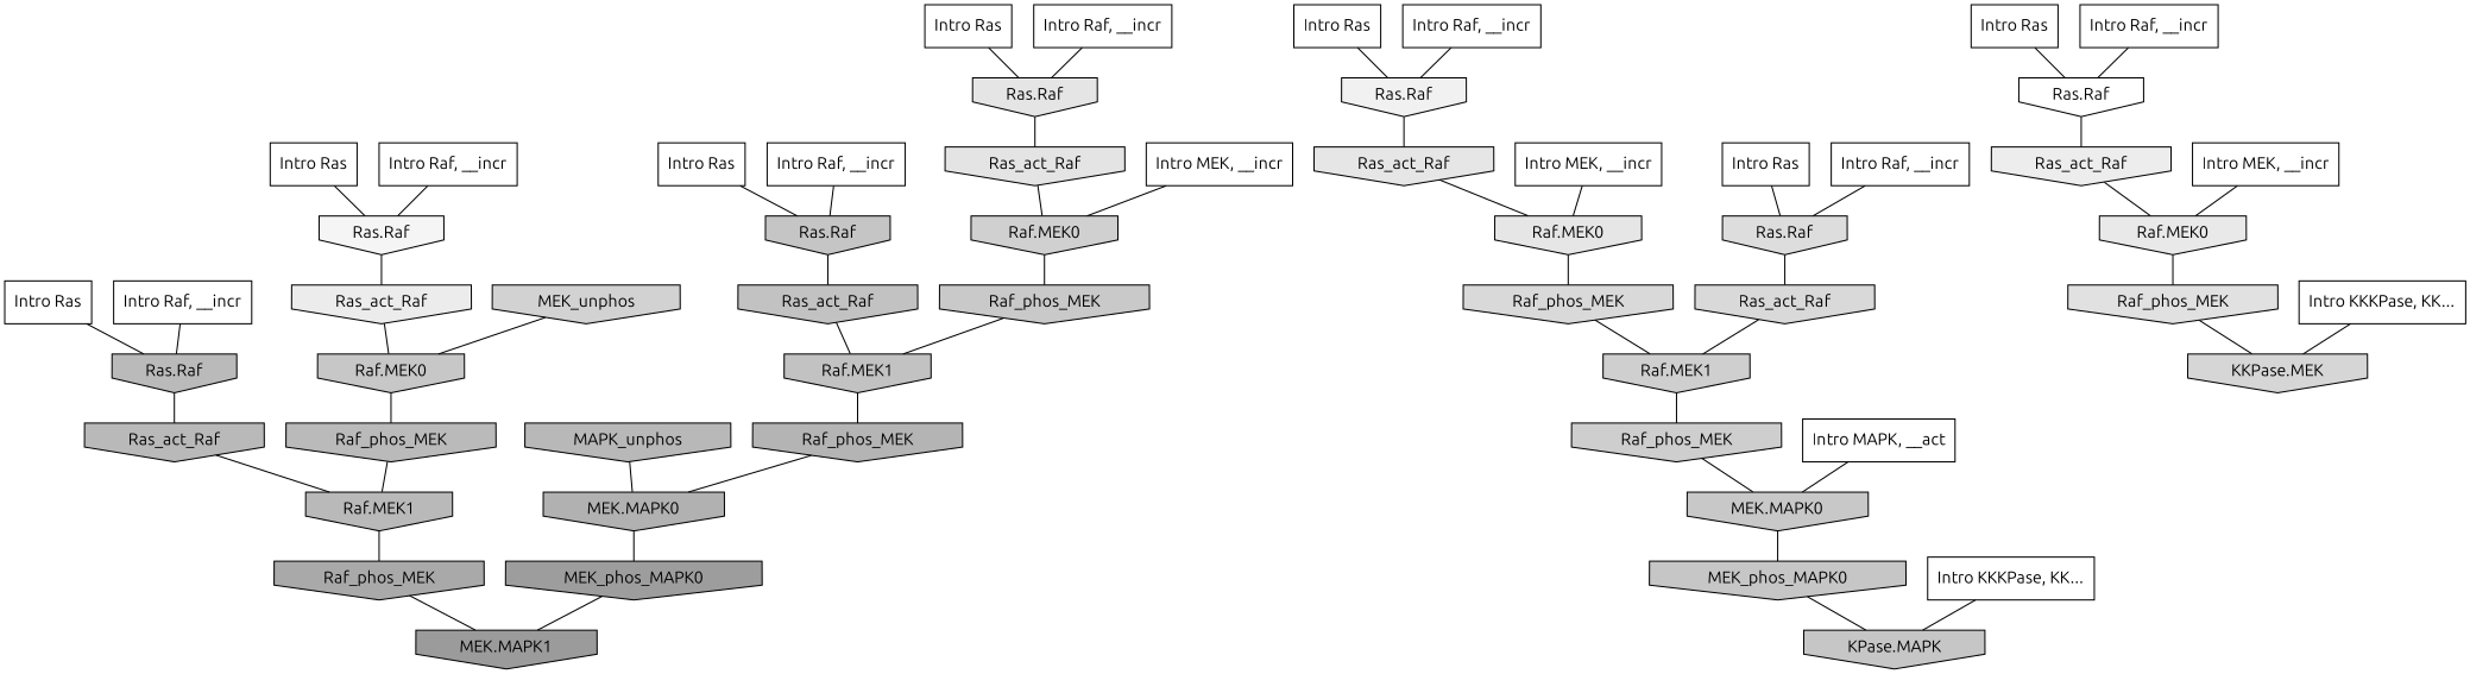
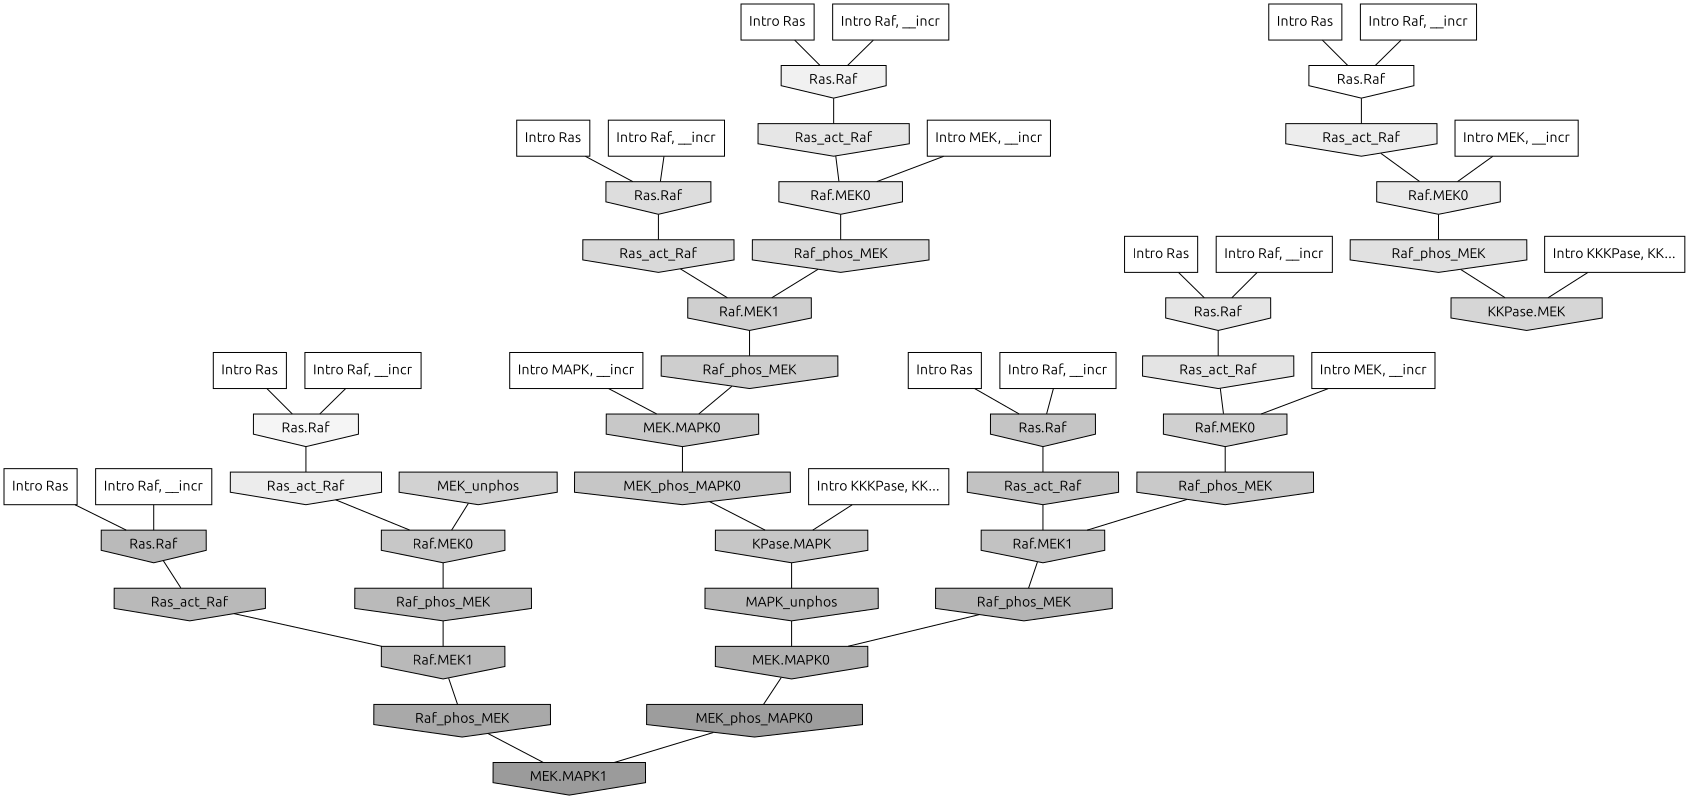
  digraph {
    fontname=Ubuntu
    rankdir=TB
    ranksep=0.30
    node [fillcolor="0.000 0.000 1.000" fontname=Ubuntu shape=invhouse style=filled]
    edge [color="0.000 0.000 0.000" dir=none fontname=Ubuntu]
    n1 [label="Intro Ras" shape=rectangle]
    n2 [fillcolor="0.000 0.000 0.728" label="Ras.Raf"]
    n3 [fillcolor="0.000 0.000 0.726" label=Ras_act_Raf]
    n4 [label="Intro Ras" shape=rectangle]
    n5 [fillcolor="0.000 0.000 0.942" label="Ras.Raf"]
    n6 [fillcolor="0.000 0.000 0.901" label=Ras_act_Raf]
    n7 [label="Intro Ras" shape=rectangle]
    n8 [label="Ras.Raf"]
    n9 [fillcolor="0.000 0.000 0.927" label=Ras_act_Raf]
    n10 [label="Intro Ras" shape=rectangle]
    n11 [fillcolor="0.000 0.000 0.960" label="Ras.Raf"]
    n12 [fillcolor="0.000 0.000 0.924" label=Ras_act_Raf]
    n13 [label="Intro Ras" shape=rectangle]
    n14 [fillcolor="0.000 0.000 0.895" label="Ras.Raf"]
    n15 [fillcolor="0.000 0.000 0.891" label=Ras_act_Raf]
    n16 [label="Intro Ras" shape=rectangle]
    n17 [fillcolor="0.000 0.000 0.772" label="Ras.Raf"]
    n18 [fillcolor="0.000 0.000 0.758" label=Ras_act_Raf]
    n19 [label="Intro Ras" shape=rectangle]
    n20 [fillcolor="0.000 0.000 0.867" label="Ras.Raf"]
    n21 [fillcolor="0.000 0.000 0.850" label=Ras_act_Raf]
    n22 [label="Intro Raf, __incr" shape=rectangle]
    n23 [label="Intro Raf, __incr" shape=rectangle]
    n24 [label="Intro Raf, __incr" shape=rectangle]
    n25 [label="Intro Raf, __incr" shape=rectangle]
    n26 [label="Intro Raf, __incr" shape=rectangle]
    n27 [label="Intro Raf, __incr" shape=rectangle]
    n28 [label="Intro Raf, __incr" shape=rectangle]
    n29 [label="Intro MEK, __incr" shape=rectangle]
    n30 [fillcolor="0.000 0.000 0.912" label="Raf.MEK0"]
    n31 [fillcolor="0.000 0.000 0.879" label=Raf_phos_MEK]
    n32 [label="Intro MEK, __incr" shape=rectangle]
    n33 [fillcolor="0.000 0.000 0.816" label="Raf.MEK0"]
    n34 [fillcolor="0.000 0.000 0.786" label=Raf_phos_MEK]
    n35 [label="Intro MEK, __incr" shape=rectangle]
    n36 [fillcolor="0.000 0.000 0.901" label="Raf.MEK0"]
    n37 [fillcolor="0.000 0.000 0.849" label=Raf_phos_MEK]
-   n38 [label="Intro MAPK, __act" shape=rectangle]
+   n38 [label="Intro MAPK, __incr" shape=rectangle]
    n39 [fillcolor="0.000 0.000 0.782" label="MEK.MAPK0"]
    n40 [fillcolor="0.000 0.000 0.775" label=MEK_phos_MAPK0]
    n41 [label="Intro KKKPase, KK..." shape=rectangle]
    n42 [fillcolor="0.000 0.000 0.774" label="KPase.MAPK"]
    n43 [fillcolor="0.000 0.000 0.721" label=MAPK_unphos]
    n44 [label="Intro KKKPase, KK..." shape=rectangle]
    n45 [fillcolor="0.000 0.000 0.839" label="KKPase.MEK"]
    n46 [fillcolor="0.000 0.000 0.779" label="Raf.MEK0"]
    n47 [fillcolor="0.000 0.000 0.727" label=Raf_phos_MEK]
    n48 [fillcolor="0.000 0.000 0.810" label="Raf.MEK1"]
    n49 [fillcolor="0.000 0.000 0.807" label=Raf_phos_MEK]
    n50 [fillcolor="0.000 0.000 0.824" label=MEK_unphos]
    n51 [fillcolor="0.000 0.000 0.758" label="Raf.MEK1"]
    n52 [fillcolor="0.000 0.000 0.704" label=Raf_phos_MEK]
    n53 [fillcolor="0.000 0.000 0.726" label="Raf.MEK1"]
    n54 [fillcolor="0.000 0.000 0.694" label="MEK.MAPK0"]
    n55 [fillcolor="0.000 0.000 0.662" label=Raf_phos_MEK]
    n56 [fillcolor="0.000 0.000 0.606" label="MEK.MAPK1"]
    n57 [fillcolor="0.000 0.000 0.617" label=MEK_phos_MAPK0]
    n1 -> n2
    n2 -> n3
    n3 -> n53
    n4 -> n5
    n5 -> n6
    n6 -> n36
    n7 -> n8
    n8 -> n9
    n9 -> n30
    n10 -> n11
    n11 -> n12
    n12 -> n46
    n13 -> n14
    n14 -> n15
    n15 -> n33
    n16 -> n17
    n17 -> n18
    n18 -> n51
    n19 -> n20
    n20 -> n21
    n21 -> n48
    n22 -> n17
    n23 -> n8
    n24 -> n20
    n25 -> n5
    n26 -> n14
    n27 -> n11
    n28 -> n2
    n29 -> n30
    n30 -> n31
    n31 -> n45
    n32 -> n33
    n33 -> n34
    n34 -> n51
    n35 -> n36
    n36 -> n37
    n37 -> n48
    n38 -> n39
    n39 -> n40
    n40 -> n42
    n41 -> n42
+   n42 -> n43
    n43 -> n54
    n44 -> n45
    n46 -> n47
    n47 -> n53
    n48 -> n49
    n49 -> n39
    n50 -> n46
    n51 -> n52
    n52 -> n54
    n53 -> n55
    n54 -> n57
    n55 -> n56
    n57 -> n56
  }
